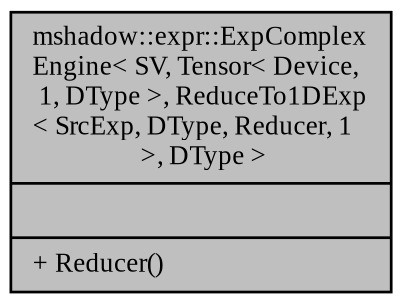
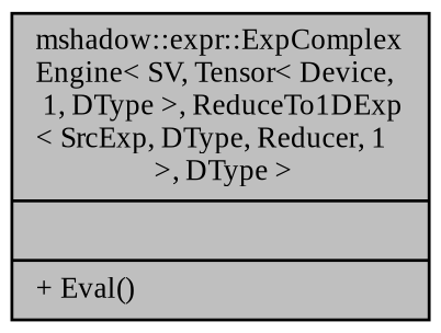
  digraph {
    fontname="Liberation Serif"
-   n1 [color=black fillcolor=grey75 fontcolor=black fontname="Liberation Serif" fontsize=10 height=0.2 label="{mshadow::expr::ExpComplex\lEngine\< SV, Tensor\< Device,\l 1, DType \>, ReduceTo1DExp\l\< SrcExp, DType, Reducer, 1\l \>, DType \>\n||+ Reducer()\l}" shape=record style=filled width=0.4]
+   n1 [color=black fillcolor=grey75 fontcolor=black fontname="Liberation Serif" fontsize=10 height=0.2 label="{mshadow::expr::ExpComplex\lEngine\< SV, Tensor\< Device,\l 1, DType \>, ReduceTo1DExp\l\< SrcExp, DType, Reducer, 1\l \>, DType \>\n||+ Eval()\l}" shape=record style=filled width=0.4]
  }
